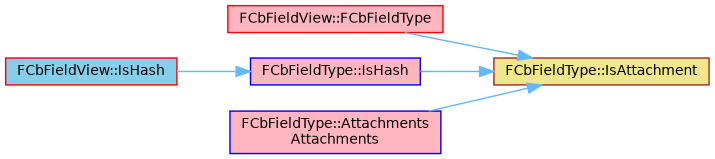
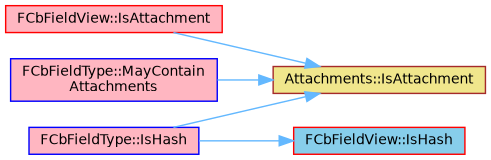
  digraph {
    rankdir=RL
    node [color=red fillcolor=lightpink fontname=Helvetica fontsize=10 shape=box style=filled]
    edge [color=steelblue1 dir=back fontname=Helvetica fontsize=10 labelfontname=Helvetica labelfontsize=10 style=solid]
-   n1 [color=brown fillcolor=khaki fontcolor=black height=0.2 label="FCbFieldType::IsAttachment" width=0.4]
-   n2 [height=0.2 label="FCbFieldView::FCbFieldType" width=0.4]
+   n1 [color=brown fillcolor=khaki fontcolor=black height=0.2 label="Attachments::IsAttachment" width=0.4]
+   n2 [height=0.2 label="FCbFieldView::IsAttachment" width=0.4]
    n3 [color=blue height=0.2 label="FCbFieldType::IsHash" width=0.4]
-   n4 [color=blue height=0.2 label="FCbFieldType::Attachments\lAttachments" width=0.4]
+   n4 [color=blue height=0.2 label="FCbFieldType::MayContain\lAttachments" width=0.4]
    n5 [fillcolor=skyblue height=0.2 label="FCbFieldView::IsHash" width=0.4]
    n1 -> n2
    n1 -> n3
    n1 -> n4
-   n3 -> n5
+   n5 -> n3
  }
